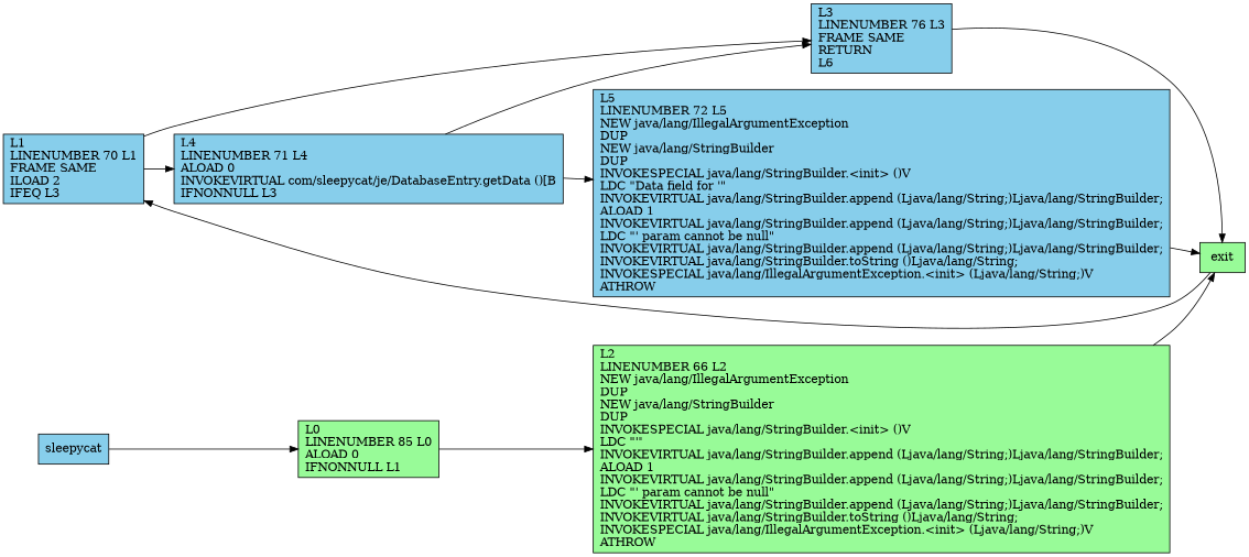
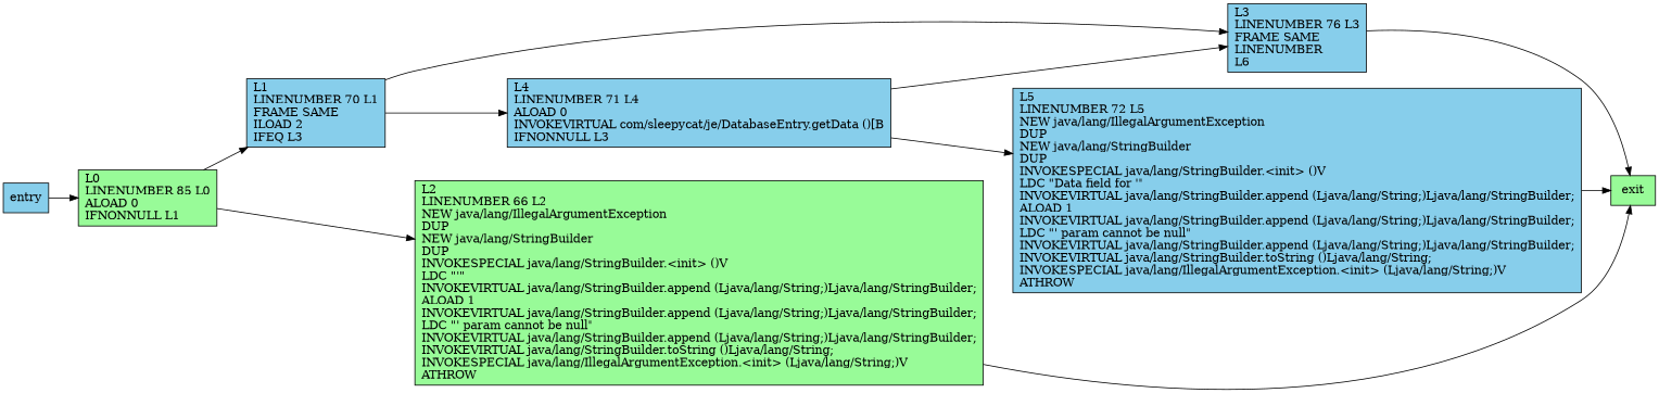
  digraph {
    rankdir=LR
    node [fillcolor=skyblue shape=record style=filled]
    n1 [label="L1\lLINENUMBER 70 L1\lFRAME SAME\lILOAD 2\lIFEQ L3\l"]
    n2 [label="L4\lLINENUMBER 71 L4\lALOAD 0\lINVOKEVIRTUAL com/sleepycat/je/DatabaseEntry.getData ()[B\lIFNONNULL L3\l"]
-   n3 [label="L3\lLINENUMBER 76 L3\lFRAME SAME\lRETURN\lL6\l"]
+   n3 [label="L3\lLINENUMBER 76 L3\lFRAME SAME\lLINENUMBER\lL6\l"]
    n4 [label="L5\lLINENUMBER 72 L5\lNEW java/lang/IllegalArgumentException\lDUP\lNEW java/lang/StringBuilder\lDUP\lINVOKESPECIAL java/lang/StringBuilder.\<init\> ()V\lLDC \"Data field for '\"\lINVOKEVIRTUAL java/lang/StringBuilder.append (Ljava/lang/String;)Ljava/lang/StringBuilder;\lALOAD 1\lINVOKEVIRTUAL java/lang/StringBuilder.append (Ljava/lang/String;)Ljava/lang/StringBuilder;\lLDC \"' param cannot be null\"\lINVOKEVIRTUAL java/lang/StringBuilder.append (Ljava/lang/String;)Ljava/lang/StringBuilder;\lINVOKEVIRTUAL java/lang/StringBuilder.toString ()Ljava/lang/String;\lINVOKESPECIAL java/lang/IllegalArgumentException.\<init\> (Ljava/lang/String;)V\lATHROW\l"]
    exit [fillcolor=palegreen]
    n6 [fillcolor=palegreen label="L0\lLINENUMBER 85 L0\lALOAD 0\lIFNONNULL L1\l"]
    n7 [fillcolor=palegreen label="L2\lLINENUMBER 66 L2\lNEW java/lang/IllegalArgumentException\lDUP\lNEW java/lang/StringBuilder\lDUP\lINVOKESPECIAL java/lang/StringBuilder.\<init\> ()V\lLDC \"'\"\lINVOKEVIRTUAL java/lang/StringBuilder.append (Ljava/lang/String;)Ljava/lang/StringBuilder;\lALOAD 1\lINVOKEVIRTUAL java/lang/StringBuilder.append (Ljava/lang/String;)Ljava/lang/StringBuilder;\lLDC \"' param cannot be null\"\lINVOKEVIRTUAL java/lang/StringBuilder.append (Ljava/lang/String;)Ljava/lang/StringBuilder;\lINVOKEVIRTUAL java/lang/StringBuilder.toString ()Ljava/lang/String;\lINVOKESPECIAL java/lang/IllegalArgumentException.\<init\> (Ljava/lang/String;)V\lATHROW\l"]
-   entry [label=sleepycat]
+   entry
    n1 -> n2
    n1 -> n3
    n2 -> n3
    n2 -> n4
    n3 -> exit
    n4 -> exit
-   exit -> n1
+   n6 -> n1
    n6 -> n7
    n7 -> exit
    entry -> n6
  }
